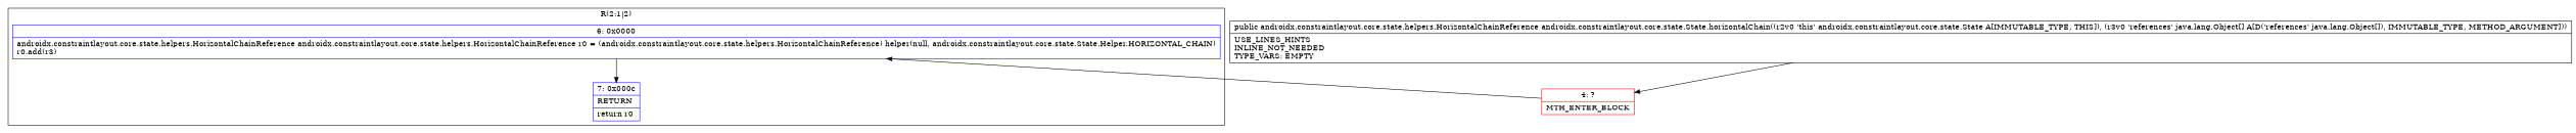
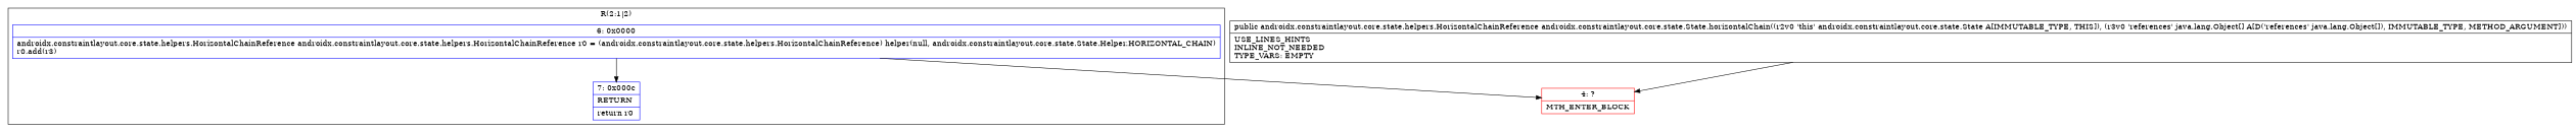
  digraph {
    node [color=blue shape=record]
    n1 [label="{6\:\ 0x0000|androidx.constraintlayout.core.state.helpers.HorizontalChainReference androidx.constraintlayout.core.state.helpers.HorizontalChainReference r0 = (androidx.constraintlayout.core.state.helpers.HorizontalChainReference) helper(null, androidx.constraintlayout.core.state.State.Helper.HORIZONTAL_CHAIN)\lr0.add(r3)\l}"]
    n2 [label="{7\:\ 0x000c|RETURN\l|return r0\l}"]
    n3 [color=red label="{4\:\ ?|MTH_ENTER_BLOCK\l}"]
    n4 [label="{public androidx.constraintlayout.core.state.helpers.HorizontalChainReference androidx.constraintlayout.core.state.State.horizontalChain((r2v0 'this' androidx.constraintlayout.core.state.State A[IMMUTABLE_TYPE, THIS]), (r3v0 'references' java.lang.Object[] A[D('references' java.lang.Object[]), IMMUTABLE_TYPE, METHOD_ARGUMENT]))  | USE_LINES_HINTS\lINLINE_NOT_NEEDED\lTYPE_VARS: EMPTY\l}" color=""]
    subgraph cluster_1 {
      label="R(2:1|2)"
      n1
      n2
    }
    n1 -> n2
-   n3 -> n1
+   n1 -> n3
    n4 -> n3
  }
